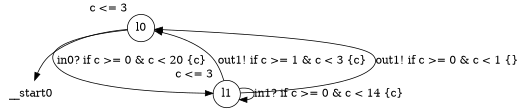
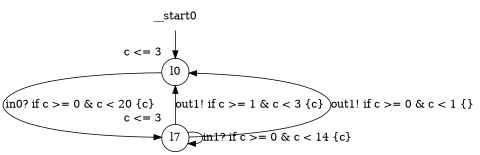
  digraph {
    node [shape=circle margin=0 xlabel="c <= 3"]
    __start0 [shape=none margin="" xlabel=""]
    n2 [label=l0]
-   n3 [label=l1]
-   n2 -> __start0
+   n3 [label=l7]
+   __start0 -> n2
    n2 -> n3 [label="in0? if c >= 0 & c < 20 {c} "]
    n3 -> n2 [label="out1! if c >= 1 & c < 3 {c} "]
    n3 -> n2 [label="out1! if c >= 0 & c < 1 {} "]
    n3 -> n3 [label="in1? if c >= 0 & c < 14 {c} "]
  }
